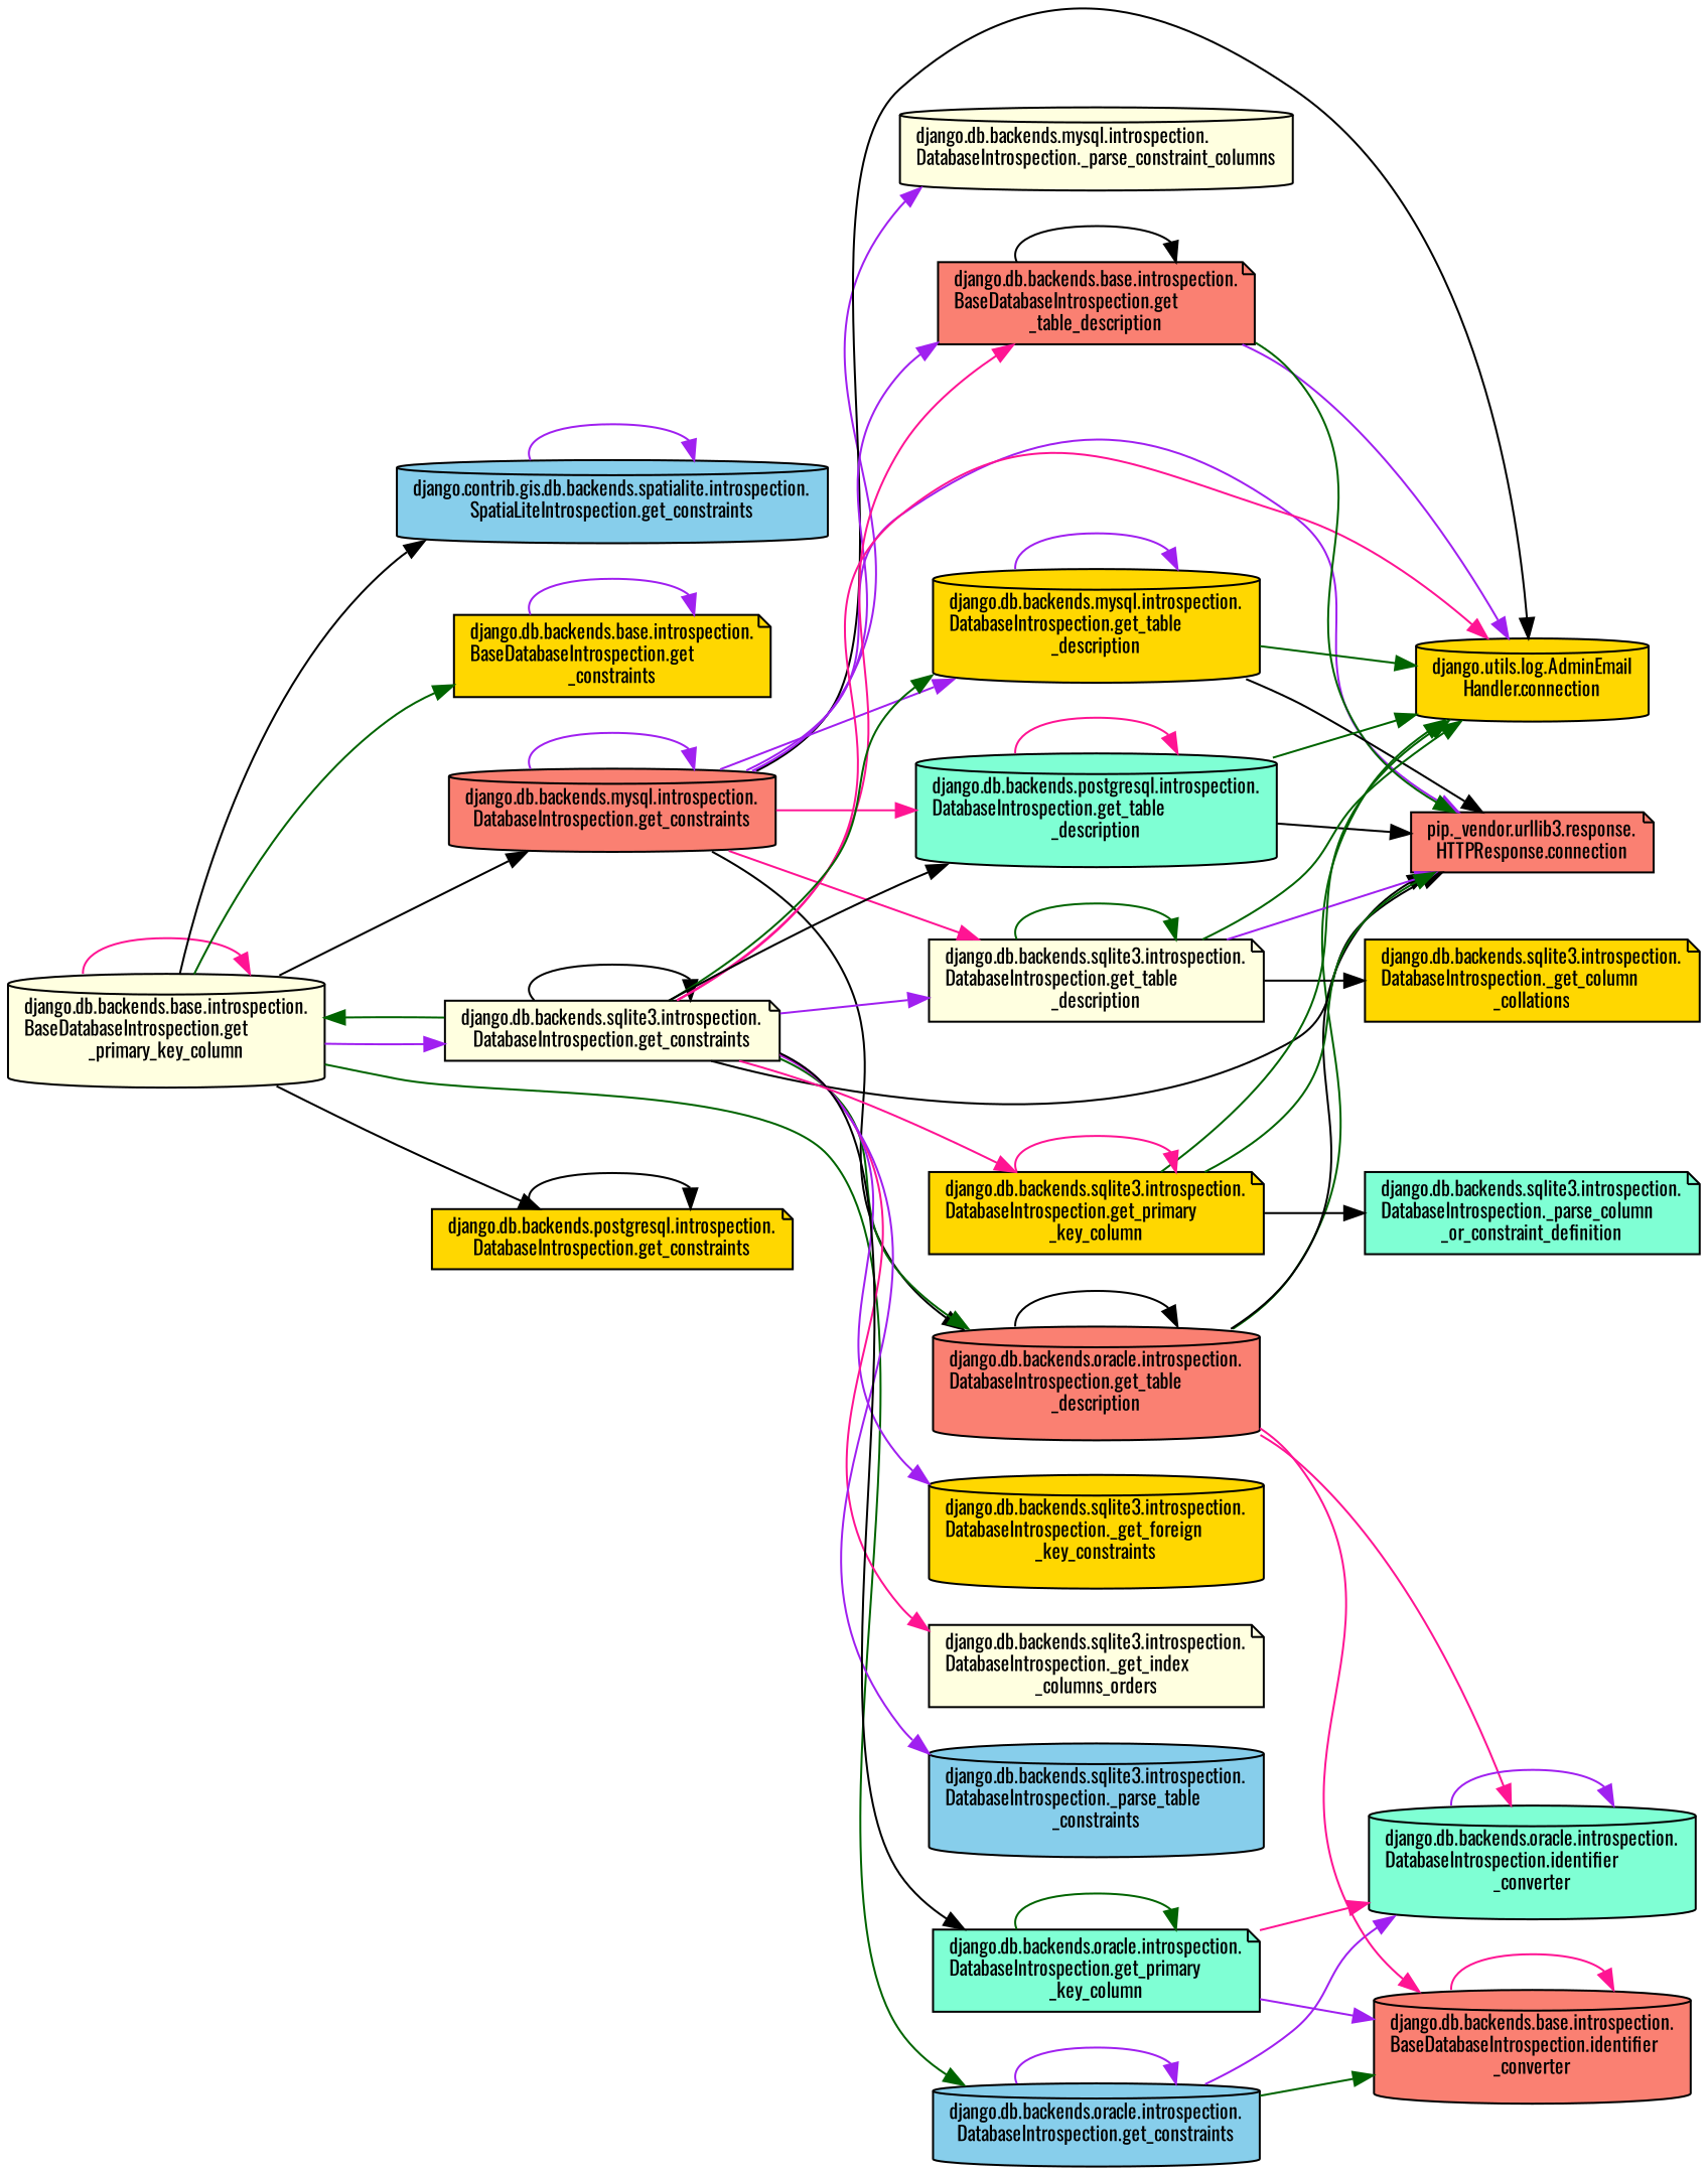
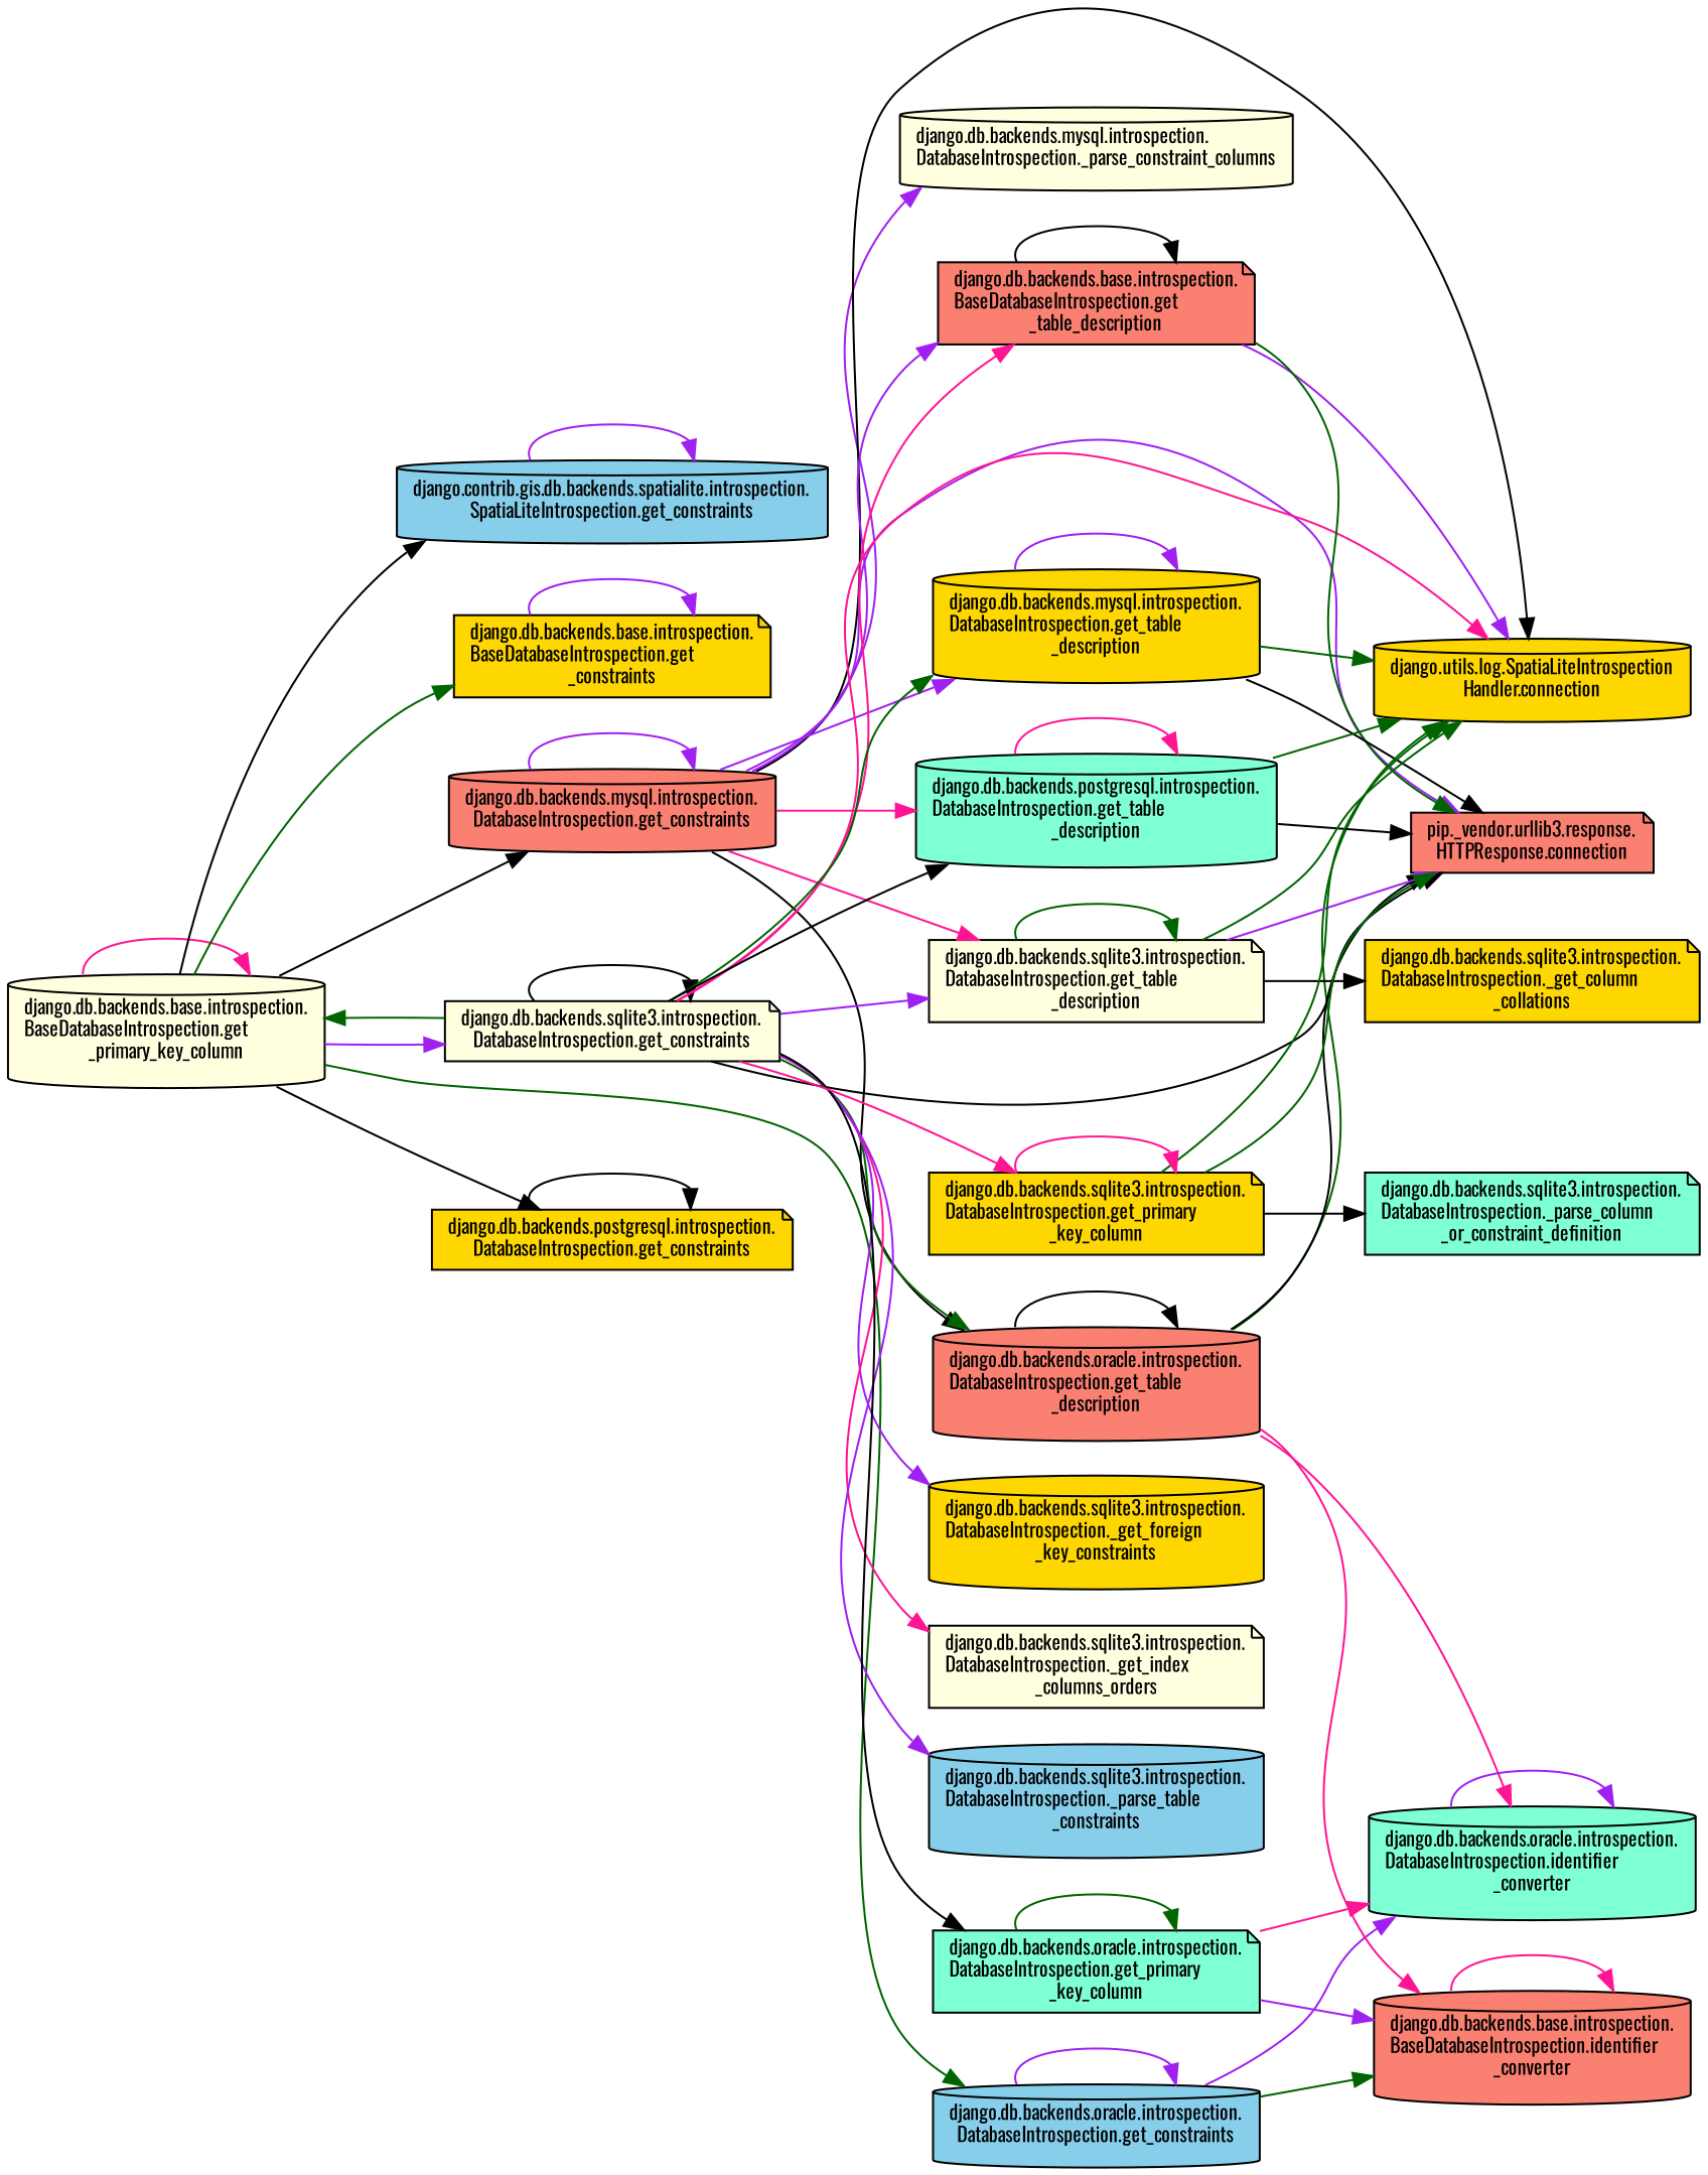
  digraph {
    rankdir=LR
    fontname=Oswald
    node [color=black fillcolor=gold fontname=Oswald fontsize=10 shape=cylinder style=filled]
    edge [color=purple fontname=Oswald fontsize=10 labelfontname=Helvetica labelfontsize=10 style=solid]
    n1 [fillcolor=lightyellow fontcolor=black height=0.2 label="django.db.backends.base.introspection.\lBaseDatabaseIntrospection.get\l_primary_key_column" width=0.4]
    n2 [fillcolor=skyblue height=0.2 label="django.contrib.gis.db.backends.spatialite.introspection.\lSpatiaLiteIntrospection.get_constraints" width=0.4]
    n3 [height=0.2 label="django.db.backends.base.introspection.\lBaseDatabaseIntrospection.get\l_constraints" shape=note width=0.4]
    n4 [fillcolor=salmon height=0.2 label="django.db.backends.mysql.introspection.\lDatabaseIntrospection.get_constraints" width=0.4]
    n5 [fillcolor=skyblue height=0.2 label="django.db.backends.oracle.introspection.\lDatabaseIntrospection.get_constraints" width=0.4]
    n6 [height=0.2 label="django.db.backends.postgresql.introspection.\lDatabaseIntrospection.get_constraints" shape=note width=0.4]
    n7 [fillcolor=lightyellow height=0.2 label="django.db.backends.sqlite3.introspection.\lDatabaseIntrospection.get_constraints" shape=note width=0.4]
    n8 [fillcolor=lightyellow height=0.2 label="django.db.backends.mysql.introspection.\lDatabaseIntrospection._parse_constraint_columns" width=0.4]
-   n9 [height=0.2 label="django.utils.log.AdminEmail\lHandler.connection" width=0.4]
+   n9 [height=0.2 label="django.utils.log.SpatiaLiteIntrospection\lHandler.connection" width=0.4]
    n10 [fillcolor=salmon height=0.2 label="pip._vendor.urllib3.response.\lHTTPResponse.connection" shape=note width=0.4]
    n11 [fillcolor=salmon height=0.2 label="django.db.backends.base.introspection.\lBaseDatabaseIntrospection.get\l_table_description" shape=note width=0.4]
    n12 [height=0.2 label="django.db.backends.mysql.introspection.\lDatabaseIntrospection.get_table\l_description" width=0.4]
    n13 [fillcolor=salmon height=0.2 label="django.db.backends.oracle.introspection.\lDatabaseIntrospection.get_table\l_description" width=0.4]
    n14 [fillcolor=aquamarine height=0.2 label="django.db.backends.postgresql.introspection.\lDatabaseIntrospection.get_table\l_description" width=0.4]
    n15 [fillcolor=lightyellow height=0.2 label="django.db.backends.sqlite3.introspection.\lDatabaseIntrospection.get_table\l_description" shape=note width=0.4]
    n16 [fillcolor=salmon height=0.2 label="django.db.backends.base.introspection.\lBaseDatabaseIntrospection.identifier\l_converter" width=0.4]
    n17 [fillcolor=aquamarine height=0.2 label="django.db.backends.oracle.introspection.\lDatabaseIntrospection.identifier\l_converter" width=0.4]
    n18 [height=0.2 label="django.db.backends.sqlite3.introspection.\lDatabaseIntrospection._get_column\l_collations" shape=note width=0.4]
    n19 [height=0.2 label="django.db.backends.sqlite3.introspection.\lDatabaseIntrospection._get_foreign\l_key_constraints" width=0.4]
    n20 [fillcolor=lightyellow height=0.2 label="django.db.backends.sqlite3.introspection.\lDatabaseIntrospection._get_index\l_columns_orders" shape=note width=0.4]
    n21 [fillcolor=skyblue height=0.2 label="django.db.backends.sqlite3.introspection.\lDatabaseIntrospection._parse_table\l_constraints" width=0.4]
    n22 [fillcolor=aquamarine height=0.2 label="django.db.backends.oracle.introspection.\lDatabaseIntrospection.get_primary\l_key_column" shape=note width=0.4]
    n23 [height=0.2 label="django.db.backends.sqlite3.introspection.\lDatabaseIntrospection.get_primary\l_key_column" shape=note width=0.4]
    n24 [fillcolor=aquamarine height=0.2 label="django.db.backends.sqlite3.introspection.\lDatabaseIntrospection._parse_column\l_or_constraint_definition" shape=note width=0.4]
    n1 -> n1 [color=deeppink]
    n1 -> n2 [color=black]
    n1 -> n3 [color=darkgreen]
    n1 -> n4 [color=black]
    n1 -> n5 [color=darkgreen]
    n1 -> n6 [color=black]
    n1 -> n7
    n2 -> n2
    n3 -> n3
    n4 -> n4
    n4 -> n8
    n4 -> n9 [color=black]
    n4 -> n10
    n4 -> n11
    n4 -> n12
    n4 -> n13 [color=black]
    n4 -> n14 [color=deeppink]
    n4 -> n15 [color=deeppink]
    n5 -> n5
    n5 -> n16 [color=darkgreen]
    n5 -> n17
    n6 -> n6 [color=black]
    n7 -> n1 [color=darkgreen]
    n7 -> n7 [color=black]
    n7 -> n9 [color=deeppink]
    n7 -> n10 [color=black]
    n7 -> n11 [color=deeppink]
    n7 -> n12 [color=darkgreen]
    n7 -> n13 [color=darkgreen]
    n7 -> n14 [color=black]
    n7 -> n15
    n7 -> n19
    n7 -> n20 [color=deeppink]
    n7 -> n21
    n7 -> n22 [color=black]
    n7 -> n23 [color=deeppink]
    n11 -> n9
    n11 -> n10 [color=darkgreen]
    n11 -> n11 [color=black]
    n12 -> n9 [color=darkgreen]
    n12 -> n10 [color=black]
    n12 -> n12
    n13 -> n9 [color=darkgreen]
    n13 -> n10 [color=black]
    n13 -> n13 [color=black]
    n13 -> n16 [color=deeppink]
    n13 -> n17 [color=deeppink]
    n14 -> n9 [color=darkgreen]
    n14 -> n10 [color=black]
    n14 -> n14 [color=deeppink]
    n15 -> n9 [color=darkgreen]
    n15 -> n10
    n15 -> n15 [color=darkgreen]
    n15 -> n18 [color=black]
    n16 -> n16 [color=deeppink]
    n17 -> n17
    n22 -> n16
    n22 -> n17 [color=deeppink]
    n22 -> n22 [color=darkgreen]
    n23 -> n9 [color=darkgreen]
    n23 -> n10 [color=darkgreen]
    n23 -> n23 [color=deeppink]
    n23 -> n24 [color=black]
  }
